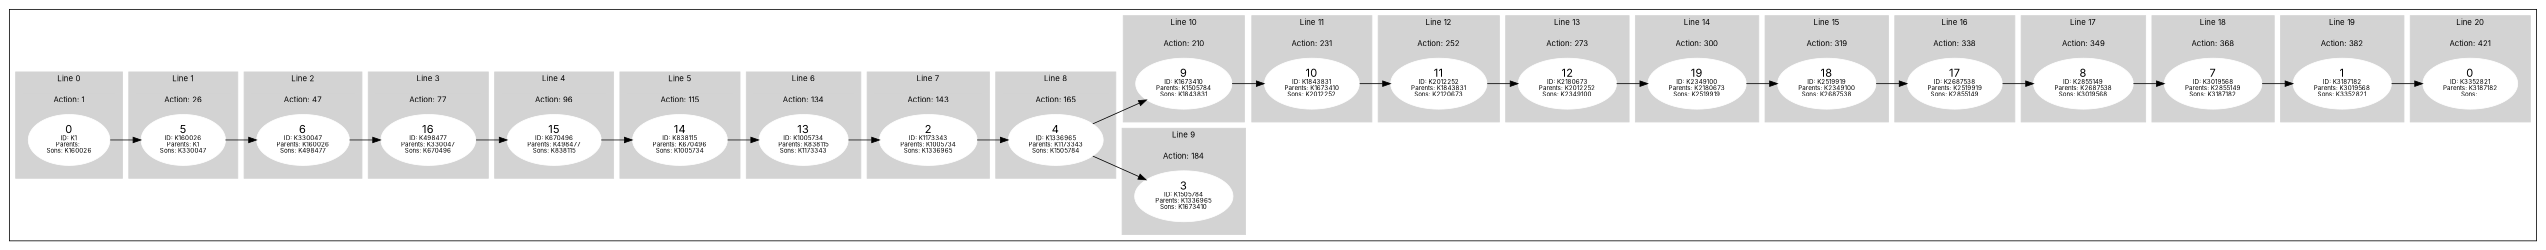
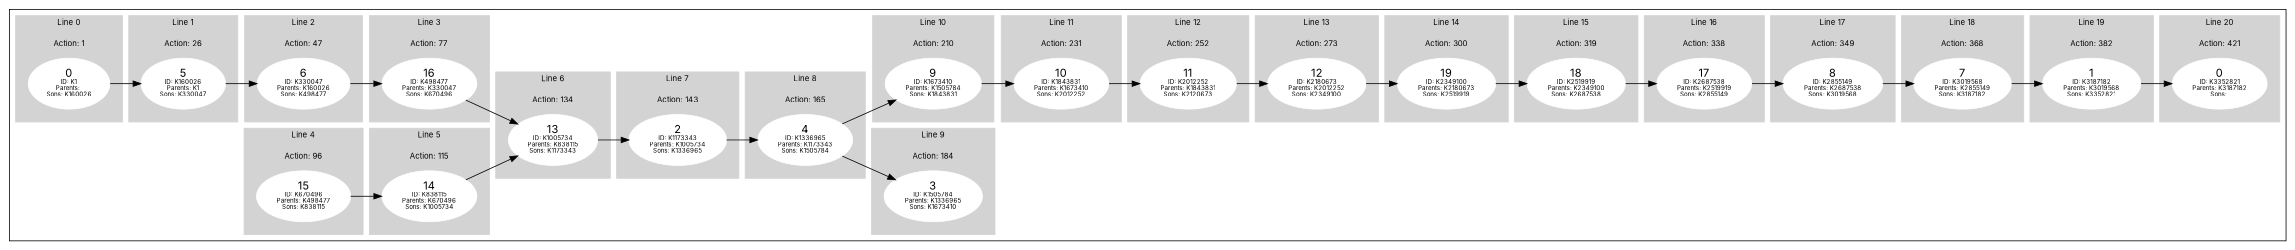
  digraph {
    fontname=Inter
    rankdir=LR
    node [color=white fontname=Inter style=filled]
    edge [fontname=Inter]
    n1 [label=<7<BR /><FONT POINT-SIZE="8">ID: K3019568</FONT><BR /><FONT POINT-SIZE="8">Parents: K2855149</FONT><BR /><FONT POINT-SIZE="8">Sons: K3187182</FONT>>]
    n2 [label=<6<BR /><FONT POINT-SIZE="8">ID: K330047</FONT><BR /><FONT POINT-SIZE="8">Parents: K160026</FONT><BR /><FONT POINT-SIZE="8">Sons: K498477</FONT>>]
    n3 [label=<17<BR /><FONT POINT-SIZE="8">ID: K2687538</FONT><BR /><FONT POINT-SIZE="8">Parents: K2519919</FONT><BR /><FONT POINT-SIZE="8">Sons: K2855149</FONT>>]
    n4 [label=<10<BR /><FONT POINT-SIZE="8">ID: K1843831</FONT><BR /><FONT POINT-SIZE="8">Parents: K1673410</FONT><BR /><FONT POINT-SIZE="8">Sons: K2012252</FONT>>]
    n5 [label=<0<BR /><FONT POINT-SIZE="8">ID: K1</FONT><BR /><FONT POINT-SIZE="8">Parents: </FONT><BR /><FONT POINT-SIZE="8">Sons: K160026</FONT>>]
    n6 [label=<2<BR /><FONT POINT-SIZE="8">ID: K1173343</FONT><BR /><FONT POINT-SIZE="8">Parents: K1005734</FONT><BR /><FONT POINT-SIZE="8">Sons: K1336965</FONT>>]
    n7 [label=<3<BR /><FONT POINT-SIZE="8">ID: K1505784</FONT><BR /><FONT POINT-SIZE="8">Parents: K1336965</FONT><BR /><FONT POINT-SIZE="8">Sons: K1673410</FONT>>]
    n8 [label=<9<BR /><FONT POINT-SIZE="8">ID: K1673410</FONT><BR /><FONT POINT-SIZE="8">Parents: K1505784</FONT><BR /><FONT POINT-SIZE="8">Sons: K1843831</FONT>>]
    n9 [label=<4<BR /><FONT POINT-SIZE="8">ID: K1336965</FONT><BR /><FONT POINT-SIZE="8">Parents: K1173343</FONT><BR /><FONT POINT-SIZE="8">Sons: K1505784</FONT>>]
    n10 [label=<1<BR /><FONT POINT-SIZE="8">ID: K3187182</FONT><BR /><FONT POINT-SIZE="8">Parents: K3019568</FONT><BR /><FONT POINT-SIZE="8">Sons: K3352821</FONT>>]
    n11 [label=<8<BR /><FONT POINT-SIZE="8">ID: K2855149</FONT><BR /><FONT POINT-SIZE="8">Parents: K2687538</FONT><BR /><FONT POINT-SIZE="8">Sons: K3019568</FONT>>]
    n12 [label=<13<BR /><FONT POINT-SIZE="8">ID: K1005734</FONT><BR /><FONT POINT-SIZE="8">Parents: K838115</FONT><BR /><FONT POINT-SIZE="8">Sons: K1173343</FONT>>]
    n13 [label=<15<BR /><FONT POINT-SIZE="8">ID: K670496</FONT><BR /><FONT POINT-SIZE="8">Parents: K498477</FONT><BR /><FONT POINT-SIZE="8">Sons: K838115</FONT>>]
    n14 [label=<16<BR /><FONT POINT-SIZE="8">ID: K498477</FONT><BR /><FONT POINT-SIZE="8">Parents: K330047</FONT><BR /><FONT POINT-SIZE="8">Sons: K670496</FONT>>]
    n15 [label=<14<BR /><FONT POINT-SIZE="8">ID: K838115</FONT><BR /><FONT POINT-SIZE="8">Parents: K670496</FONT><BR /><FONT POINT-SIZE="8">Sons: K1005734</FONT>>]
    n16 [label=<0<BR /><FONT POINT-SIZE="8">ID: K3352821</FONT><BR /><FONT POINT-SIZE="8">Parents: K3187182</FONT><BR /><FONT POINT-SIZE="8">Sons: </FONT>>]
    n17 [label=<12<BR /><FONT POINT-SIZE="8">ID: K2180673</FONT><BR /><FONT POINT-SIZE="8">Parents: K2012252</FONT><BR /><FONT POINT-SIZE="8">Sons: K2349100</FONT>>]
    n18 [label=<19<BR /><FONT POINT-SIZE="8">ID: K2349100</FONT><BR /><FONT POINT-SIZE="8">Parents: K2180673</FONT><BR /><FONT POINT-SIZE="8">Sons: K2519919</FONT>>]
    n19 [label=<18<BR /><FONT POINT-SIZE="8">ID: K2519919</FONT><BR /><FONT POINT-SIZE="8">Parents: K2349100</FONT><BR /><FONT POINT-SIZE="8">Sons: K2687538</FONT>>]
    n20 [label=<11<BR /><FONT POINT-SIZE="8">ID: K2012252</FONT><BR /><FONT POINT-SIZE="8">Parents: K1843831</FONT><BR /><FONT POINT-SIZE="8">Sons: K2120673</FONT>>]
    n21 [label=<5<BR /><FONT POINT-SIZE="8">ID: K160026</FONT><BR /><FONT POINT-SIZE="8">Parents: K1</FONT><BR /><FONT POINT-SIZE="8">Sons: K330047</FONT>>]
    subgraph cluster_1 {
      subgraph cluster_2 {
        color=lightgrey
        fontsize=10
        label="Line 18"
        style=filled
        subgraph cluster_3 {
          color=lightgrey
          fontsize=10
          label="Action: 368"
          style=filled
          n1
        }
      }
      subgraph cluster_4 {
        color=lightgrey
        fontsize=10
        label="Line 2"
        style=filled
        subgraph cluster_5 {
          color=lightgrey
          fontsize=10
          label="Action: 47"
          style=filled
          n2
        }
      }
      subgraph cluster_6 {
        color=lightgrey
        fontsize=10
        label="Line 16"
        style=filled
        subgraph cluster_7 {
          color=lightgrey
          fontsize=10
          label="Action: 338"
          style=filled
          n3
        }
      }
      subgraph cluster_8 {
        color=lightgrey
        fontsize=10
        label="Line 11"
        style=filled
        subgraph cluster_9 {
          color=lightgrey
          fontsize=10
          label="Action: 231"
          style=filled
          n4
        }
      }
      subgraph cluster_10 {
        color=lightgrey
        fontsize=10
        label="Line 0"
        style=filled
        subgraph cluster_11 {
          color=lightgrey
          fontsize=10
          label="Action: 1"
          style=filled
          n5
        }
      }
      subgraph cluster_12 {
        color=lightgrey
        fontsize=10
        label="Line 7"
        style=filled
        subgraph cluster_13 {
          color=lightgrey
          fontsize=10
          label="Action: 143"
          style=filled
          n6
        }
      }
      subgraph cluster_14 {
        color=lightgrey
        fontsize=10
        label="Line 9"
        style=filled
        subgraph cluster_15 {
          color=lightgrey
          fontsize=10
          label="Action: 184"
          style=filled
          n7
        }
      }
      subgraph cluster_16 {
        color=lightgrey
        fontsize=10
        label="Line 10"
        style=filled
        subgraph cluster_17 {
          color=lightgrey
          fontsize=10
          label="Action: 210"
          style=filled
          n8
        }
      }
      subgraph cluster_18 {
        color=lightgrey
        fontsize=10
        label="Line 8"
        style=filled
        subgraph cluster_19 {
          color=lightgrey
          fontsize=10
          label="Action: 165"
          style=filled
          n9
        }
      }
      subgraph cluster_20 {
        color=lightgrey
        fontsize=10
        label="Line 19"
        style=filled
        subgraph cluster_21 {
          color=lightgrey
          fontsize=10
          label="Action: 382"
          style=filled
          n10
        }
      }
      subgraph cluster_22 {
        color=lightgrey
        fontsize=10
        label="Line 17"
        style=filled
        subgraph cluster_23 {
          color=lightgrey
          fontsize=10
          label="Action: 349"
          style=filled
          n11
        }
      }
      subgraph cluster_24 {
        color=lightgrey
        fontsize=10
        label="Line 6"
        style=filled
        subgraph cluster_25 {
          color=lightgrey
          fontsize=10
          label="Action: 134"
          style=filled
          n12
        }
      }
      subgraph cluster_26 {
        color=lightgrey
        fontsize=10
        label="Line 4"
        style=filled
        subgraph cluster_27 {
          color=lightgrey
          fontsize=10
          label="Action: 96"
          style=filled
          n13
        }
      }
      subgraph cluster_28 {
        color=lightgrey
        fontsize=10
        label="Line 3"
        style=filled
        subgraph cluster_29 {
          color=lightgrey
          fontsize=10
          label="Action: 77"
          style=filled
          n14
        }
      }
      subgraph cluster_30 {
        color=lightgrey
        fontsize=10
        label="Line 5"
        style=filled
        subgraph cluster_31 {
          color=lightgrey
          fontsize=10
          label="Action: 115"
          style=filled
          n15
        }
      }
      subgraph cluster_32 {
        color=lightgrey
        fontsize=10
        label="Line 20"
        style=filled
        subgraph cluster_33 {
          color=lightgrey
          fontsize=10
          label="Action: 421"
          style=filled
          n16
        }
      }
      subgraph cluster_34 {
        color=lightgrey
        fontsize=10
        label="Line 13"
        style=filled
        subgraph cluster_35 {
          color=lightgrey
          fontsize=10
          label="Action: 273"
          style=filled
          n17
        }
      }
      subgraph cluster_36 {
        color=lightgrey
        fontsize=10
        label="Line 14"
        style=filled
        subgraph cluster_37 {
          color=lightgrey
          fontsize=10
          label="Action: 300"
          style=filled
          n18
        }
      }
      subgraph cluster_38 {
        color=lightgrey
        fontsize=10
        label="Line 15"
        style=filled
        subgraph cluster_39 {
          color=lightgrey
          fontsize=10
          label="Action: 319"
          style=filled
          n19
        }
      }
      subgraph cluster_40 {
        color=lightgrey
        fontsize=10
        label="Line 12"
        style=filled
        subgraph cluster_41 {
          color=lightgrey
          fontsize=10
          label="Action: 252"
          style=filled
          n20
        }
      }
      subgraph cluster_42 {
        color=lightgrey
        fontsize=10
        label="Line 1"
        style=filled
        subgraph cluster_43 {
          color=lightgrey
          fontsize=10
          label="Action: 26"
          style=filled
          n21
        }
      }
    }
    n1 -> n10
    n2 -> n14
    n3 -> n11
    n4 -> n20
    n5 -> n21
    n6 -> n9
    n8 -> n4
    n9 -> n7
    n9 -> n8
    n10 -> n16
    n11 -> n1
    n12 -> n6
    n13 -> n15
-   n14 -> n13
+   n14 -> n12
    n15 -> n12
    n17 -> n18
    n18 -> n19
    n19 -> n3
    n20 -> n17
    n21 -> n2
  }
